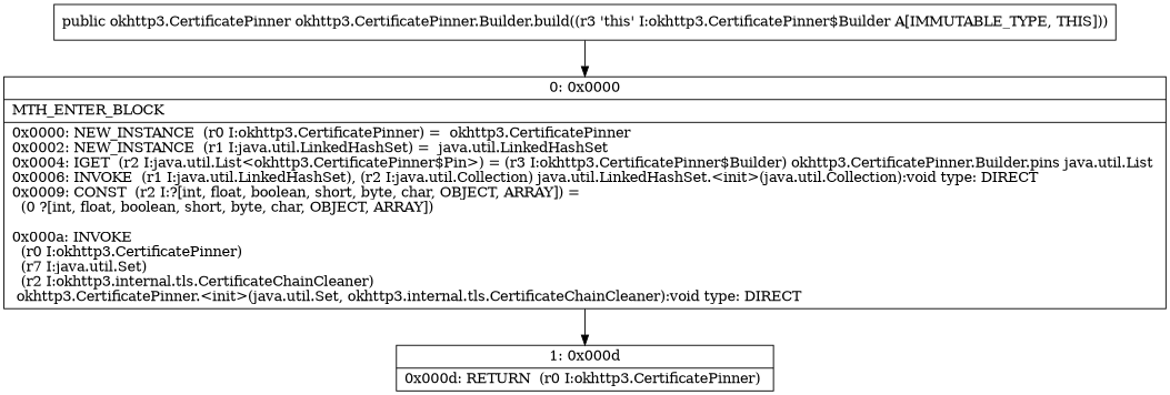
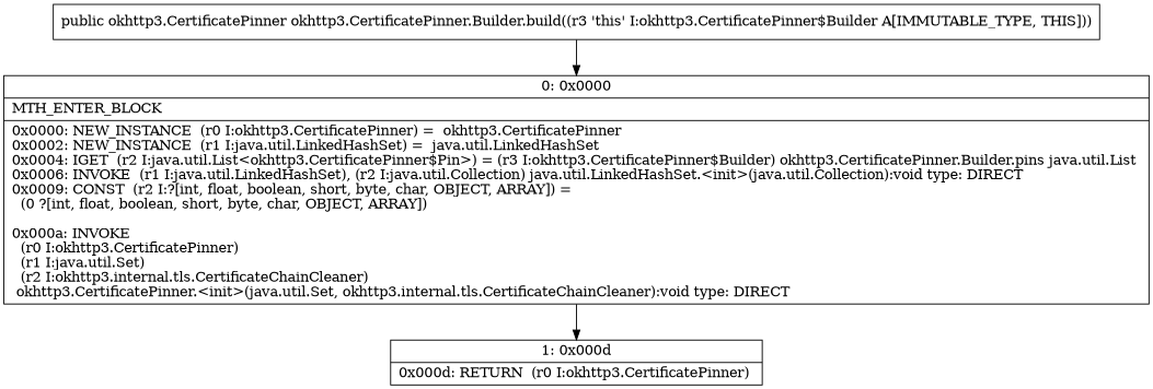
  digraph {
    node [shape=record]
-   n1 [label="{0\:\ 0x0000|MTH_ENTER_BLOCK\l|0x0000: NEW_INSTANCE  (r0 I:okhttp3.CertificatePinner) =  okhttp3.CertificatePinner \l0x0002: NEW_INSTANCE  (r1 I:java.util.LinkedHashSet) =  java.util.LinkedHashSet \l0x0004: IGET  (r2 I:java.util.List\<okhttp3.CertificatePinner$Pin\>) = (r3 I:okhttp3.CertificatePinner$Builder) okhttp3.CertificatePinner.Builder.pins java.util.List \l0x0006: INVOKE  (r1 I:java.util.LinkedHashSet), (r2 I:java.util.Collection) java.util.LinkedHashSet.\<init\>(java.util.Collection):void type: DIRECT \l0x0009: CONST  (r2 I:?[int, float, boolean, short, byte, char, OBJECT, ARRAY]) = \l  (0 ?[int, float, boolean, short, byte, char, OBJECT, ARRAY])\l \l0x000a: INVOKE  \l  (r0 I:okhttp3.CertificatePinner)\l  (r7 I:java.util.Set)\l  (r2 I:okhttp3.internal.tls.CertificateChainCleaner)\l okhttp3.CertificatePinner.\<init\>(java.util.Set, okhttp3.internal.tls.CertificateChainCleaner):void type: DIRECT \l}"]
+   n1 [label="{0\:\ 0x0000|MTH_ENTER_BLOCK\l|0x0000: NEW_INSTANCE  (r0 I:okhttp3.CertificatePinner) =  okhttp3.CertificatePinner \l0x0002: NEW_INSTANCE  (r1 I:java.util.LinkedHashSet) =  java.util.LinkedHashSet \l0x0004: IGET  (r2 I:java.util.List\<okhttp3.CertificatePinner$Pin\>) = (r3 I:okhttp3.CertificatePinner$Builder) okhttp3.CertificatePinner.Builder.pins java.util.List \l0x0006: INVOKE  (r1 I:java.util.LinkedHashSet), (r2 I:java.util.Collection) java.util.LinkedHashSet.\<init\>(java.util.Collection):void type: DIRECT \l0x0009: CONST  (r2 I:?[int, float, boolean, short, byte, char, OBJECT, ARRAY]) = \l  (0 ?[int, float, boolean, short, byte, char, OBJECT, ARRAY])\l \l0x000a: INVOKE  \l  (r0 I:okhttp3.CertificatePinner)\l  (r1 I:java.util.Set)\l  (r2 I:okhttp3.internal.tls.CertificateChainCleaner)\l okhttp3.CertificatePinner.\<init\>(java.util.Set, okhttp3.internal.tls.CertificateChainCleaner):void type: DIRECT \l}"]
    n2 [label="{1\:\ 0x000d|0x000d: RETURN  (r0 I:okhttp3.CertificatePinner) \l}"]
    n3 [label="{public okhttp3.CertificatePinner okhttp3.CertificatePinner.Builder.build((r3 'this' I:okhttp3.CertificatePinner$Builder A[IMMUTABLE_TYPE, THIS])) }"]
    n1 -> n2
    n3 -> n1
  }
